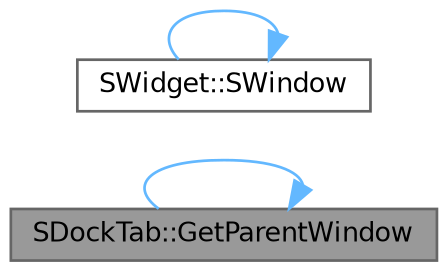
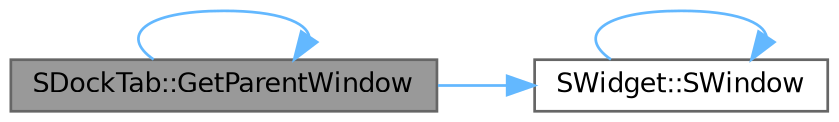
  digraph {
    rankdir=LR
    node [fontname=Helvetica fontsize=10 shape=box style=filled]
    edge [color=steelblue1 fontname=Helvetica fontsize=10 labelfontname=Helvetica labelfontsize=10 style=solid]
    n1 [color=gray40 fillcolor=grey60 fontcolor=black height=0.2 label="SDockTab::GetParentWindow" width=0.4]
    n2 [color=grey40 fillcolor=white height=0.2 label="SWidget::SWindow" width=0.4]
    n1 -> n1
+   n1 -> n2
    n2 -> n2
  }
